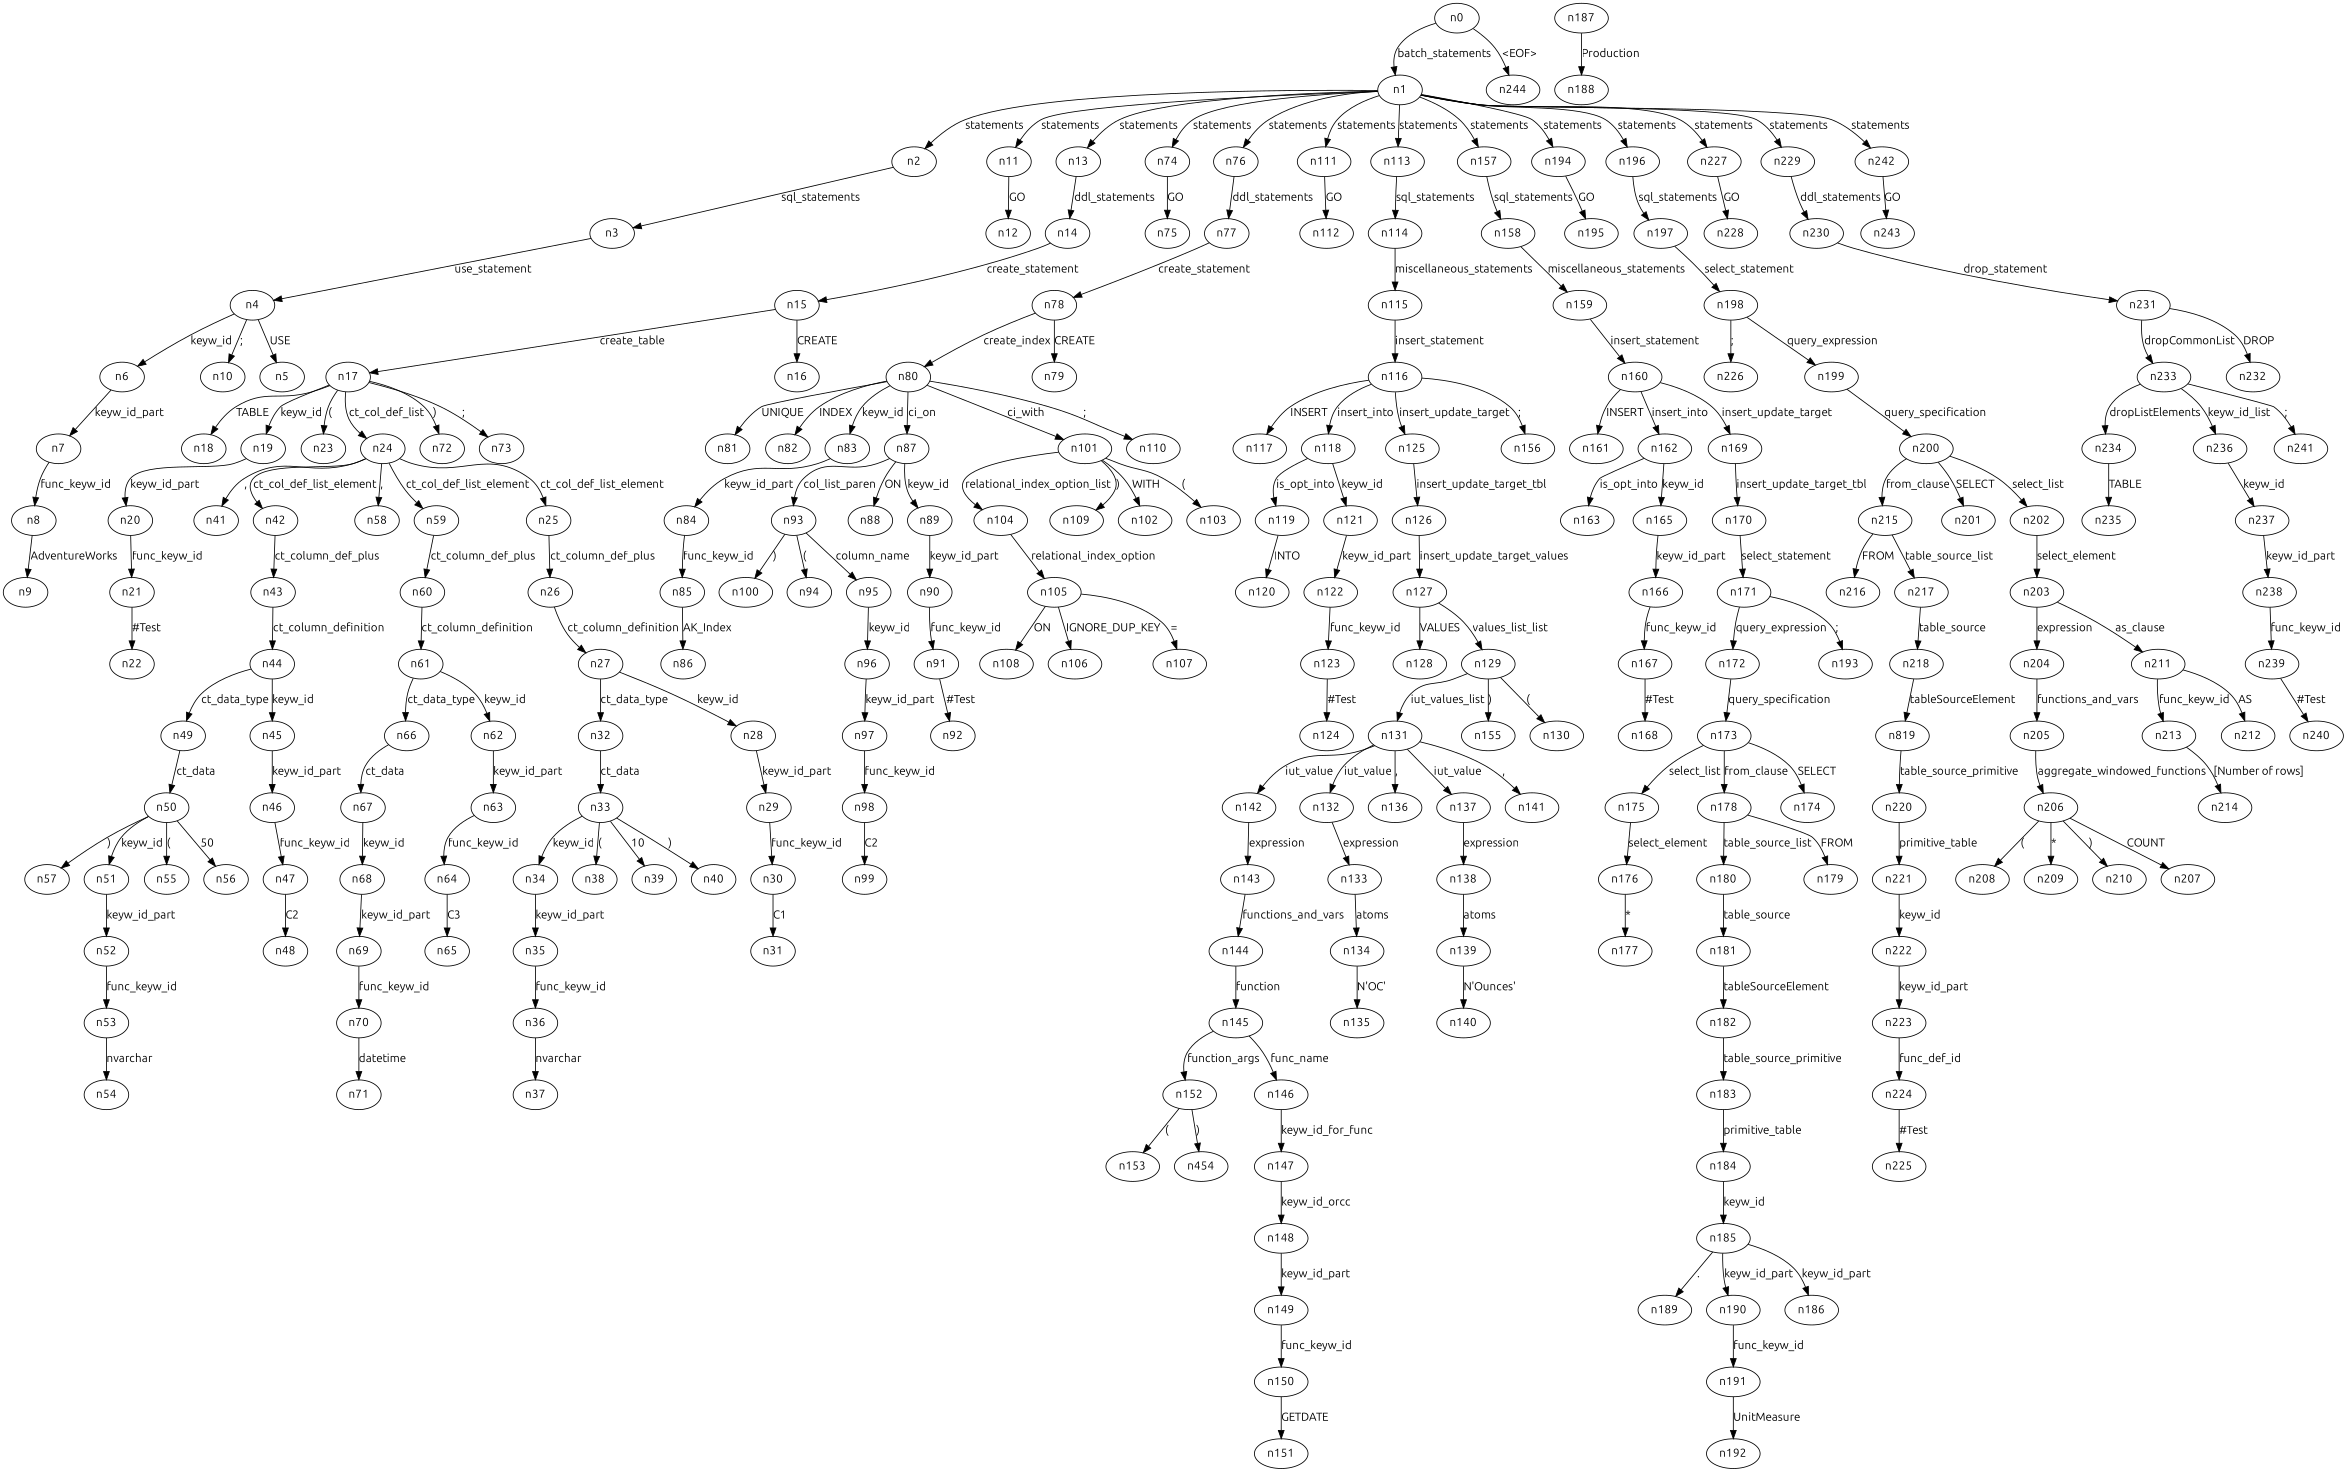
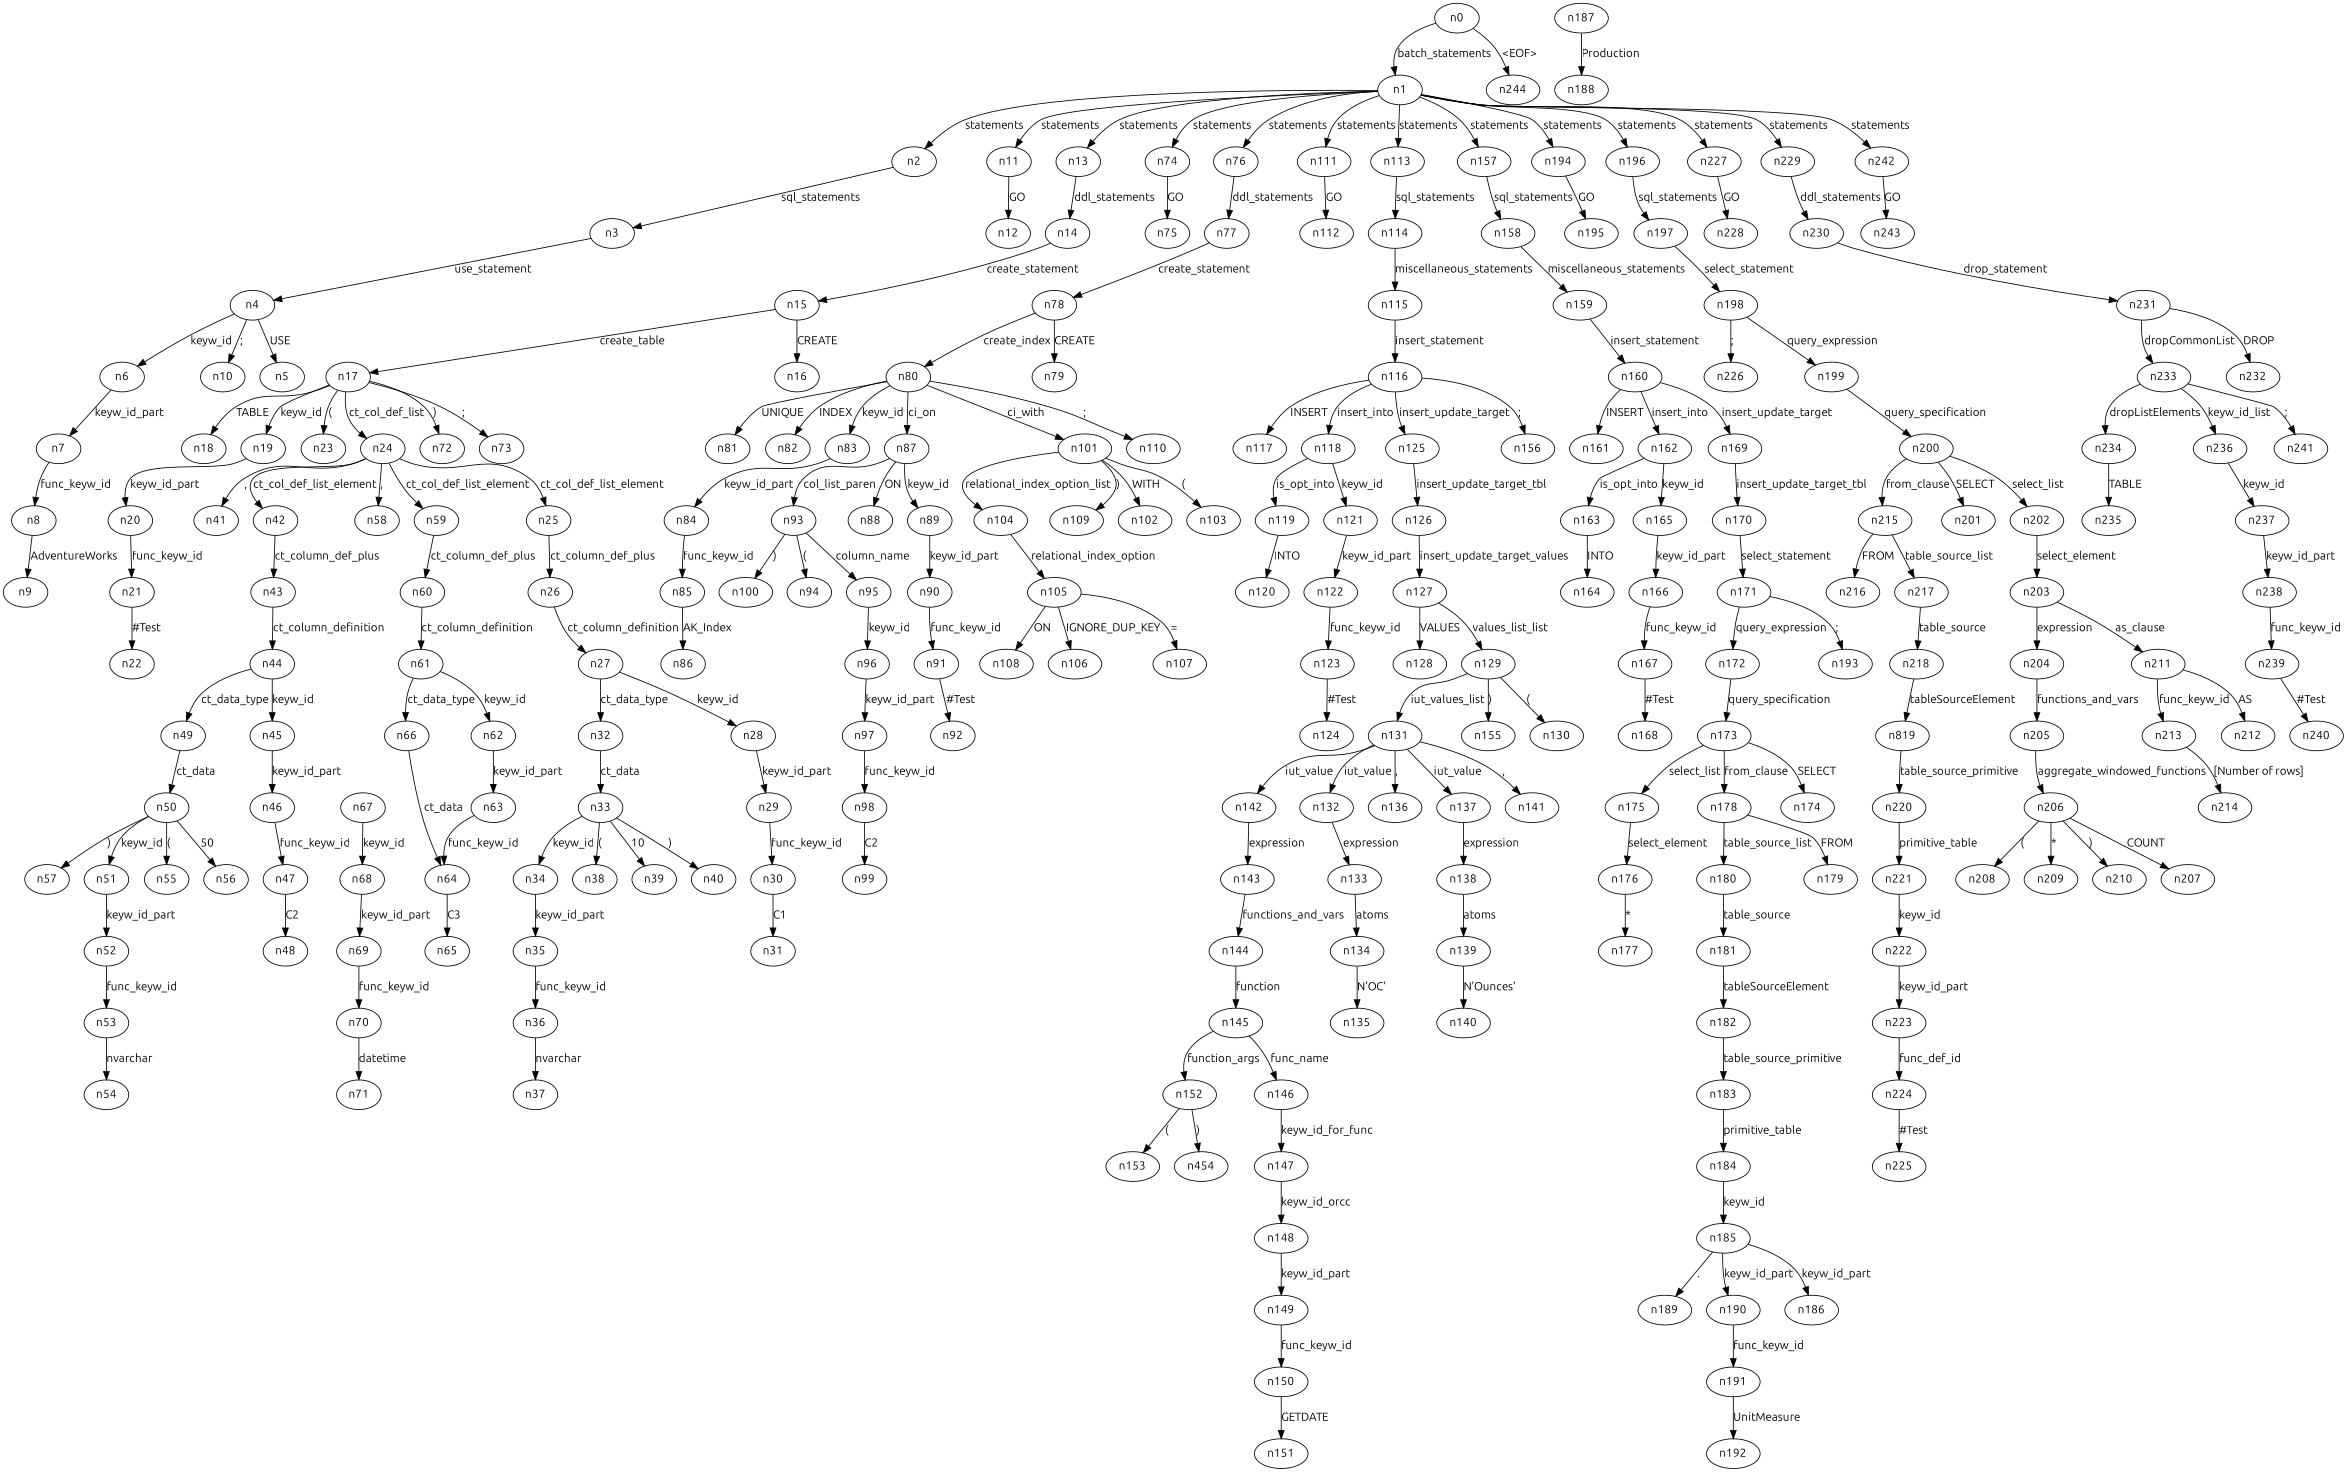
  digraph {
    fontname=Ubuntu
    node [fontname=Ubuntu]
    edge [fontname=Ubuntu]
    n0
    n1
    n244
    n2
    n11
    n13
    n74
    n76
    n111
    n113
    n157
    n194
    n196
    n227
    n229
    n242
    n3
    n12
    n14
    n75
    n77
    n112
    n114
    n158
    n195
    n197
    n228
    n230
    n243
    n4
    n5
    n6
    n10
    n7
    n8
    n9
    n15
    n16
    n17
    n18
    n19
    n23
    n24
    n72
    n73
    n20
    n25
    n41
    n42
    n58
    n59
    n21
    n22
    n26
    n43
    n60
    n27
    n28
    n32
    n29
    n33
    n30
    n31
    n34
    n38
    n39
    n40
    n35
    n36
    n37
    n44
    n45
    n49
    n46
    n50
    n47
    n48
    n51
    n55
    n56
    n57
    n52
    n53
    n54
    n61
    n62
    n66
    n63
    n67
    n64
    n65
    n68
    n69
    n70
    n71
    n78
    n79
    n80
    n81
    n82
    n83
    n87
    n101
    n110
    n84
    n88
    n89
    n93
    n102
    n103
    n104
    n109
    n85
    n86
    n90
    n94
    n95
    n100
    n91
    n92
    n96
    n97
    n98
    n99
    n105
    n106
    n107
    n108
    n115
    n116
    n117
    n118
    n125
    n156
    n119
    n121
    n126
    n120
    n122
    n123
    n124
    n127
    n128
    n129
    n130
    n131
    n155
    n132
    n136
    n137
    n141
    n142
    n133
    n138
    n143
    n134
    n135
    n139
    n140
    n144
    n145
    n146
    n152
    n147
    n153
    n154 [label=n454]
    n148
    n149
    n150
    n151
    n159
    n160
    n161
    n162
    n169
    n163
    n165
    n170
+   n164
    n166
    n167
    n168
    n171
    n172
    n193
    n173
    n174
    n175
    n178
    n176
    n179
    n180
    n177
    n181
    n182
    n183
    n184
    n185
    n186
    n189
    n190
    n191
    n187
    n188
    n192
    n198
    n199
    n226
    n200
    n201
    n202
    n215
    n203
    n216
    n217
    n204
    n211
    n205
    n212
    n213
    n206
    n207
    n208
    n209
    n210
    n214
    n218
    n219 [label=n819]
    n220
    n221
    n222
    n223
    n224
    n225
    n231
    n232
    n233
    n234
    n236
    n241
    n235
    n237
    n238
    n239
    n240
    n0 -> n1 [label=batch_statements]
    n0 -> n244 [label="<EOF>"]
    n1 -> n2 [label=statements]
    n1 -> n11 [label=statements]
    n1 -> n13 [label=statements]
    n1 -> n74 [label=statements]
    n1 -> n76 [label=statements]
    n1 -> n111 [label=statements]
    n1 -> n113 [label=statements]
    n1 -> n157 [label=statements]
    n1 -> n194 [label=statements]
    n1 -> n196 [label=statements]
    n1 -> n227 [label=statements]
    n1 -> n229 [label=statements]
    n1 -> n242 [label=statements]
    n2 -> n3 [label=sql_statements]
    n11 -> n12 [label=GO]
    n13 -> n14 [label=ddl_statements]
    n74 -> n75 [label=GO]
    n76 -> n77 [label=ddl_statements]
    n111 -> n112 [label=GO]
    n113 -> n114 [label=sql_statements]
    n157 -> n158 [label=sql_statements]
    n194 -> n195 [label=GO]
    n196 -> n197 [label=sql_statements]
    n227 -> n228 [label=GO]
    n229 -> n230 [label=ddl_statements]
    n242 -> n243 [label=GO]
    n3 -> n4 [label=use_statement]
    n14 -> n15 [label=create_statement]
    n77 -> n78 [label=create_statement]
    n114 -> n115 [label=miscellaneous_statements]
    n158 -> n159 [label=miscellaneous_statements]
    n197 -> n198 [label=select_statement]
    n230 -> n231 [label=drop_statement]
    n4 -> n5 [label=USE]
    n4 -> n6 [label=keyw_id]
    n4 -> n10 [label=";"]
    n6 -> n7 [label=keyw_id_part]
    n7 -> n8 [label=func_keyw_id]
    n8 -> n9 [label=AdventureWorks]
    n15 -> n16 [label=CREATE]
    n15 -> n17 [label=create_table]
    n17 -> n18 [label=TABLE]
    n17 -> n19 [label=keyw_id]
    n17 -> n23 [label="("]
    n17 -> n24 [label=ct_col_def_list]
    n17 -> n72 [label=")"]
    n17 -> n73 [label=";"]
    n19 -> n20 [label=keyw_id_part]
    n24 -> n25 [label=ct_col_def_list_element]
    n24 -> n41 [label=","]
    n24 -> n42 [label=ct_col_def_list_element]
    n24 -> n58 [label=","]
    n24 -> n59 [label=ct_col_def_list_element]
    n20 -> n21 [label=func_keyw_id]
    n25 -> n26 [label=ct_column_def_plus]
    n42 -> n43 [label=ct_column_def_plus]
    n59 -> n60 [label=ct_column_def_plus]
    n21 -> n22 [label="#Test"]
    n26 -> n27 [label=ct_column_definition]
    n43 -> n44 [label=ct_column_definition]
    n60 -> n61 [label=ct_column_definition]
    n27 -> n28 [label=keyw_id]
    n27 -> n32 [label=ct_data_type]
    n28 -> n29 [label=keyw_id_part]
    n32 -> n33 [label=ct_data]
    n29 -> n30 [label=func_keyw_id]
    n33 -> n34 [label=keyw_id]
    n33 -> n38 [label="("]
    n33 -> n39 [label=10]
    n33 -> n40 [label=")"]
    n30 -> n31 [label=C1]
    n34 -> n35 [label=keyw_id_part]
    n35 -> n36 [label=func_keyw_id]
    n36 -> n37 [label=nvarchar]
    n44 -> n45 [label=keyw_id]
    n44 -> n49 [label=ct_data_type]
    n45 -> n46 [label=keyw_id_part]
    n49 -> n50 [label=ct_data]
    n46 -> n47 [label=func_keyw_id]
    n50 -> n51 [label=keyw_id]
    n50 -> n55 [label="("]
    n50 -> n56 [label=50]
    n50 -> n57 [label=")"]
    n47 -> n48 [label=C2]
    n51 -> n52 [label=keyw_id_part]
    n52 -> n53 [label=func_keyw_id]
    n53 -> n54 [label=nvarchar]
    n61 -> n62 [label=keyw_id]
    n61 -> n66 [label=ct_data_type]
    n62 -> n63 [label=keyw_id_part]
-   n66 -> n67 [label=ct_data]
+   n66 -> n64 [label=ct_data]
    n63 -> n64 [label=func_keyw_id]
    n67 -> n68 [label=keyw_id]
    n64 -> n65 [label=C3]
    n68 -> n69 [label=keyw_id_part]
    n69 -> n70 [label=func_keyw_id]
    n70 -> n71 [label=datetime]
    n78 -> n79 [label=CREATE]
    n78 -> n80 [label=create_index]
    n80 -> n81 [label=UNIQUE]
    n80 -> n82 [label=INDEX]
    n80 -> n83 [label=keyw_id]
    n80 -> n87 [label=ci_on]
    n80 -> n101 [label=ci_with]
    n80 -> n110 [label=";"]
    n83 -> n84 [label=keyw_id_part]
    n87 -> n88 [label=ON]
    n87 -> n89 [label=keyw_id]
    n87 -> n93 [label=col_list_paren]
    n101 -> n102 [label=WITH]
    n101 -> n103 [label="("]
    n101 -> n104 [label=relational_index_option_list]
    n101 -> n109 [label=")"]
    n84 -> n85 [label=func_keyw_id]
    n89 -> n90 [label=keyw_id_part]
    n93 -> n94 [label="("]
    n93 -> n95 [label=column_name]
    n93 -> n100 [label=")"]
    n104 -> n105 [label=relational_index_option]
    n85 -> n86 [label=AK_Index]
    n90 -> n91 [label=func_keyw_id]
    n95 -> n96 [label=keyw_id]
    n91 -> n92 [label="#Test"]
    n96 -> n97 [label=keyw_id_part]
    n97 -> n98 [label=func_keyw_id]
    n98 -> n99 [label=C2]
    n105 -> n106 [label=IGNORE_DUP_KEY]
    n105 -> n107 [label="="]
    n105 -> n108 [label=ON]
    n115 -> n116 [label=insert_statement]
    n116 -> n117 [label=INSERT]
    n116 -> n118 [label=insert_into]
    n116 -> n125 [label=insert_update_target]
    n116 -> n156 [label=";"]
    n118 -> n119 [label=is_opt_into]
    n118 -> n121 [label=keyw_id]
    n125 -> n126 [label=insert_update_target_tbl]
    n119 -> n120 [label=INTO]
    n121 -> n122 [label=keyw_id_part]
    n126 -> n127 [label=insert_update_target_values]
    n122 -> n123 [label=func_keyw_id]
    n123 -> n124 [label="#Test"]
    n127 -> n128 [label=VALUES]
    n127 -> n129 [label=values_list_list]
    n129 -> n130 [label="("]
    n129 -> n131 [label=iut_values_list]
    n129 -> n155 [label=")"]
    n131 -> n132 [label=iut_value]
    n131 -> n136 [label=","]
    n131 -> n137 [label=iut_value]
    n131 -> n141 [label=","]
    n131 -> n142 [label=iut_value]
    n132 -> n133 [label=expression]
    n137 -> n138 [label=expression]
    n142 -> n143 [label=expression]
    n133 -> n134 [label=atoms]
    n138 -> n139 [label=atoms]
    n143 -> n144 [label=functions_and_vars]
    n134 -> n135 [label="N'OC'"]
    n139 -> n140 [label="N'Ounces'"]
    n144 -> n145 [label=function]
    n145 -> n146 [label=func_name]
    n145 -> n152 [label=function_args]
    n146 -> n147 [label=keyw_id_for_func]
    n152 -> n153 [label="("]
    n152 -> n154 [label=")"]
    n147 -> n148 [label=keyw_id_orcc]
    n148 -> n149 [label=keyw_id_part]
    n149 -> n150 [label=func_keyw_id]
    n150 -> n151 [label=GETDATE]
    n159 -> n160 [label=insert_statement]
    n160 -> n161 [label=INSERT]
    n160 -> n162 [label=insert_into]
    n160 -> n169 [label=insert_update_target]
    n162 -> n163 [label=is_opt_into]
    n162 -> n165 [label=keyw_id]
    n169 -> n170 [label=insert_update_target_tbl]
+   n163 -> n164 [label=INTO]
    n165 -> n166 [label=keyw_id_part]
    n170 -> n171 [label=select_statement]
    n166 -> n167 [label=func_keyw_id]
    n167 -> n168 [label="#Test"]
    n171 -> n172 [label=query_expression]
    n171 -> n193 [label=";"]
    n172 -> n173 [label=query_specification]
    n173 -> n174 [label=SELECT]
    n173 -> n175 [label=select_list]
    n173 -> n178 [label=from_clause]
    n175 -> n176 [label=select_element]
    n178 -> n179 [label=FROM]
    n178 -> n180 [label=table_source_list]
    n176 -> n177 [label="*"]
    n180 -> n181 [label=table_source]
    n181 -> n182 [label=tableSourceElement]
    n182 -> n183 [label=table_source_primitive]
    n183 -> n184 [label=primitive_table]
    n184 -> n185 [label=keyw_id]
    n185 -> n186 [label=keyw_id_part]
    n185 -> n189 [label="."]
    n185 -> n190 [label=keyw_id_part]
    n190 -> n191 [label=func_keyw_id]
    n191 -> n192 [label=UnitMeasure]
    n187 -> n188 [label=Production]
    n198 -> n199 [label=query_expression]
    n198 -> n226 [label=";"]
    n199 -> n200 [label=query_specification]
    n200 -> n201 [label=SELECT]
    n200 -> n202 [label=select_list]
    n200 -> n215 [label=from_clause]
    n202 -> n203 [label=select_element]
    n215 -> n216 [label=FROM]
    n215 -> n217 [label=table_source_list]
    n203 -> n204 [label=expression]
    n203 -> n211 [label=as_clause]
    n217 -> n218 [label=table_source]
    n204 -> n205 [label=functions_and_vars]
    n211 -> n212 [label=AS]
    n211 -> n213 [label=func_keyw_id]
    n205 -> n206 [label=aggregate_windowed_functions]
    n213 -> n214 [label="[Number of rows]"]
    n206 -> n207 [label=COUNT]
    n206 -> n208 [label="("]
    n206 -> n209 [label="*"]
    n206 -> n210 [label=")"]
    n218 -> n219 [label=tableSourceElement]
    n219 -> n220 [label=table_source_primitive]
    n220 -> n221 [label=primitive_table]
    n221 -> n222 [label=keyw_id]
    n222 -> n223 [label=keyw_id_part]
    n223 -> n224 [label=func_def_id]
    n224 -> n225 [label="#Test"]
    n231 -> n232 [label=DROP]
    n231 -> n233 [label=dropCommonList]
    n233 -> n234 [label=dropListElements]
    n233 -> n236 [label=keyw_id_list]
    n233 -> n241 [label=";"]
    n234 -> n235 [label=TABLE]
    n236 -> n237 [label=keyw_id]
    n237 -> n238 [label=keyw_id_part]
    n238 -> n239 [label=func_keyw_id]
    n239 -> n240 [label="#Test"]
  }
